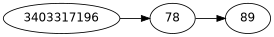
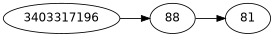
  strict digraph {
    fontname="DejaVu Sans"
    rankdir=LR
    node [fontname="DejaVu Sans"]
    edge [fontname="DejaVu Sans"]
-   88 [label=78]
-   89
+   88
+   89 [label=81]
    3403317196
    88 -> 89
    3403317196 -> 88
  }
